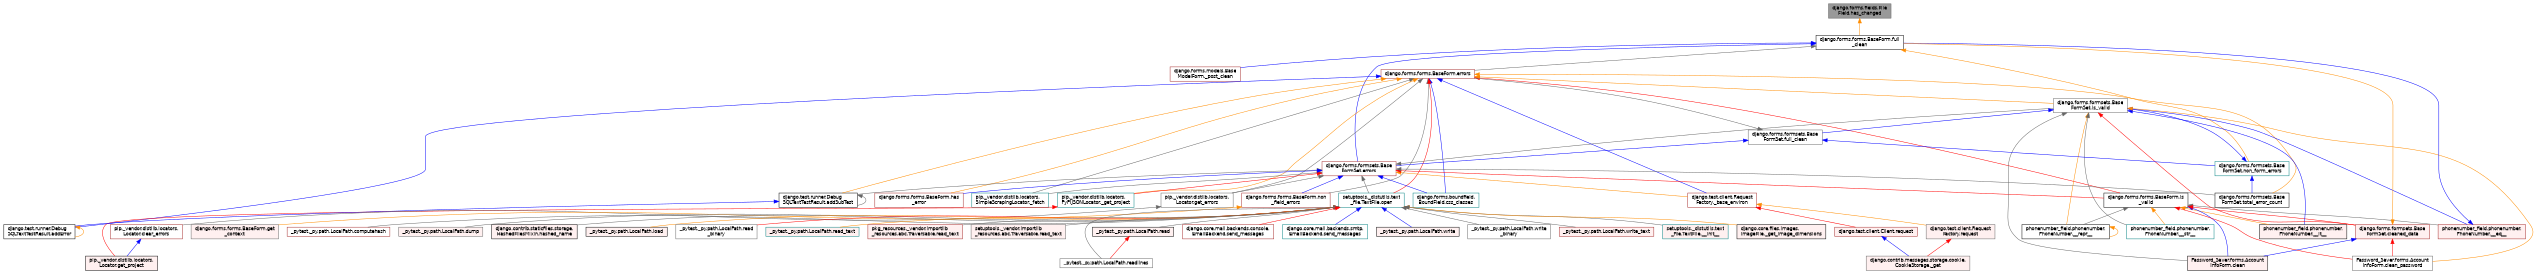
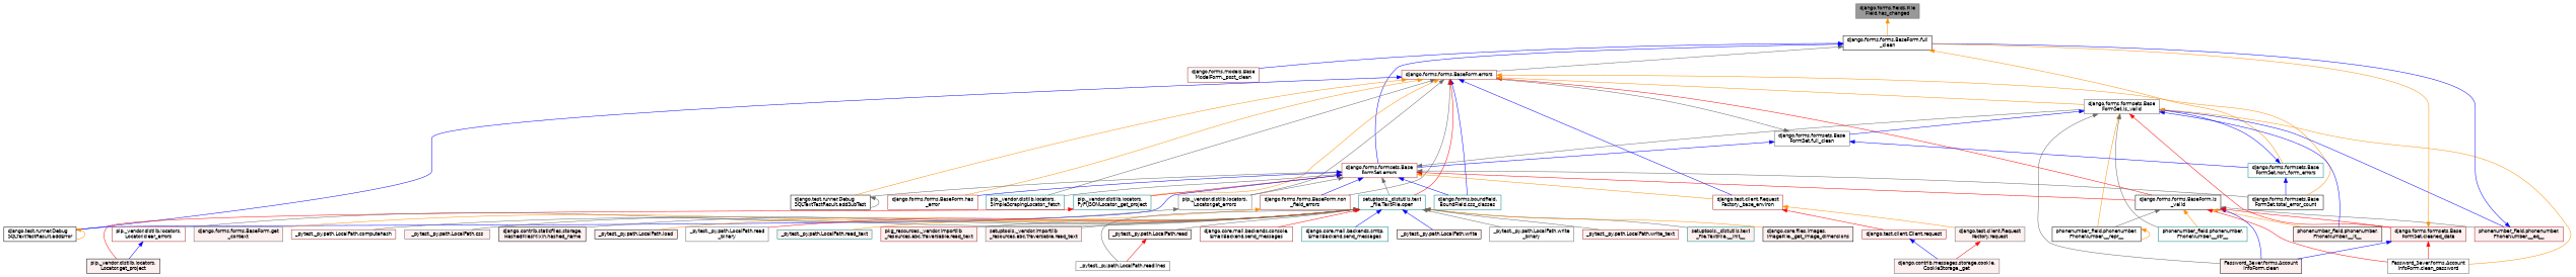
  digraph {
    rankdir=TB
    node [color=black fillcolor=white fontname=Helvetica fontsize=10 shape=box style=filled]
    edge [color=gray40 dir=back fontname=Helvetica fontsize=10 labelfontname=Helvetica labelfontsize=10 style=solid]
    n1 [color=gray40 fillcolor=grey60 fontcolor=black height=0.2 label="django.forms.fields.File\lField.has_changed" width=0.4]
    n2 [height=0.2 label="django.forms.forms.BaseForm.full\l_clean" width=0.4]
    n3 [color=brown height=0.2 label="django.forms.models.Base\lModelForm._post_clean" width=0.4]
    n4 [color=brown height=0.2 label="django.forms.forms.BaseForm.errors" width=0.4]
    n5 [color=brown height=0.2 label="django.forms.formsets.Base\lFormSet.errors" width=0.4]
    n6 [color=teal height=0.2 label="django.forms.formsets.Base\lFormSet.non_form_errors" width=0.4]
    n7 [color=brown height=0.2 label="django.test.client.Request\lFactory._base_environ" width=0.4]
    n8 [color=teal height=0.2 label="pip._vendor.distlib.locators.\lSimpleScrapingLocator._fetch" width=0.4]
    n9 [color=teal height=0.2 label="pip._vendor.distlib.locators.\lPyPIJSONLocator._get_project" width=0.4]
    n10 [height=0.2 label="django.test.runner.Debug\lSQLTextTestResult.addError" width=0.4]
    n11 [height=0.2 label="django.test.runner.Debug\lSQLTextTestResult.addSubTest" width=0.4]
    n12 [color=teal height=0.2 label="django.forms.boundfield.\lBoundField.css_classes" width=0.4]
    n13 [color=gray40 height=0.2 label="pip._vendor.distlib.locators.\lLocator.get_errors" width=0.4]
    n14 [color=brown height=0.2 label="django.forms.forms.BaseForm.has\l_error" width=0.4]
    n15 [height=0.2 label="django.forms.forms.BaseForm.is\l_valid" width=0.4]
    n16 [color=gray40 height=0.2 label="django.forms.formsets.Base\lFormSet.is_valid" width=0.4]
    n17 [color=brown height=0.2 label="django.forms.forms.BaseForm.non\l_field_errors" width=0.4]
    n18 [color=teal height=0.2 label="setuptools._distutils.text\l_file.TextFile.open" width=0.4]
    n19 [height=0.2 label="django.forms.formsets.Base\lFormSet.total_error_count" width=0.4]
    n20 [color=brown fillcolor="#FFF0F0" height=0.2 label="django.test.client.Client.request" width=0.4]
    n21 [color=gray40 fillcolor="#FFF0F0" height=0.2 label="django.test.client.Request\lFactory.request" width=0.4]
    n22 [fillcolor="#FFF0F0" height=0.2 label="pip._vendor.distlib.locators.\lLocator.get_project" width=0.4]
    n23 [color=brown height=0.2 label="pip._vendor.distlib.locators.\lLocator.clear_errors" width=0.4]
    n24 [color=brown fillcolor="#FFF0F0" height=0.2 label="phonenumber_field.phonenumber.\lPhoneNumber.__eq__" width=0.4]
    n25 [fillcolor="#FFF0F0" height=0.2 label="phonenumber_field.phonenumber.\lPhoneNumber.__lt__" width=0.4]
    n26 [height=0.2 label="phonenumber_field.phonenumber.\lPhoneNumber.__repr__" width=0.4]
    n27 [color=teal height=0.2 label="phonenumber_field.phonenumber.\lPhoneNumber.__str__" width=0.4]
    n28 [fillcolor="#FFF0F0" height=0.2 label="Password_Saver.forms.Account\lInfoForm.clean" width=0.4]
    n29 [color=gray40 height=0.2 label="Password_Saver.forms.Account\lInfoForm.clean_password" width=0.4]
    n30 [color=brown fillcolor="#FFF0F0" height=0.2 label="django.forms.formsets.Base\lFormSet.cleaned_data" width=0.4]
    n31 [color=gray40 height=0.2 label="django.forms.formsets.Base\lFormSet.full_clean" width=0.4]
    n32 [color=gray40 fillcolor="#FFF0F0" height=0.2 label="django.forms.forms.BaseForm.get\l_context" width=0.4]
    n33 [color=teal fillcolor="#FFF0F0" height=0.2 label="setuptools._distutils.text\l_file.TextFile.__init__" width=0.4]
    n34 [fillcolor="#FFF0F0" height=0.2 label="django.core.files.images.\lImageFile._get_image_dimensions" width=0.4]
    n35 [color=brown height=0.2 label="_pytest._py.path.LocalPath.computehash" width=0.4]
-   n36 [color=gray40 fillcolor="#FFF0F0" height=0.2 label="_pytest._py.path.LocalPath.dump" width=0.4]
+   n36 [color=gray40 fillcolor="#FFF0F0" height=0.2 label="_pytest._py.path.LocalPath.css" width=0.4]
    n37 [fillcolor="#FFF0F0" height=0.2 label="django.contrib.staticfiles.storage.\lHashedFilesMixin.hashed_name" width=0.4]
    n38 [fillcolor="#FFF0F0" height=0.2 label="_pytest._py.path.LocalPath.load" width=0.4]
    n39 [fillcolor="#FFF0F0" height=0.2 label="_pytest._py.path.LocalPath.read" width=0.4]
    n40 [color=gray40 height=0.2 label="_pytest._py.path.LocalPath.readlines" width=0.4]
    n41 [color=gray40 height=0.2 label="_pytest._py.path.LocalPath.read\l_binary" width=0.4]
    n42 [color=teal fillcolor="#FFF0F0" height=0.2 label="_pytest._py.path.LocalPath.read_text" width=0.4]
    n43 [color=brown fillcolor="#FFF0F0" height=0.2 label="pkg_resources._vendor.importlib\l_resources.abc.Traversable.read_text" width=0.4]
    n44 [color=gray40 fillcolor="#FFF0F0" height=0.2 label="setuptools._vendor.importlib\l_resources.abc.Traversable.read_text" width=0.4]
    n45 [color=brown height=0.2 label="django.core.mail.backends.console.\lEmailBackend.send_messages" width=0.4]
    n46 [color=teal height=0.2 label="django.core.mail.backends.smtp.\lEmailBackend.send_messages" width=0.4]
    n47 [fillcolor="#FFF0F0" height=0.2 label="_pytest._py.path.LocalPath.write" width=0.4]
    n48 [color=gray40 height=0.2 label="_pytest._py.path.LocalPath.write\l_binary" width=0.4]
    n49 [color=brown fillcolor="#FFF0F0" height=0.2 label="_pytest._py.path.LocalPath.write_text" width=0.4]
    n50 [color=gray40 fillcolor="#FFF0F0" height=0.2 label="django.contrib.messages.storage.cookie.\lCookieStorage._get" width=0.4]
    n1 -> n2 [color=darkorange]
    n2 -> n3 [color=blue]
    n2 -> n4
    n2 -> n5 [color=blue]
    n2 -> n6 [color=darkorange]
    n4 -> n7 [color=blue]
    n4 -> n8
    n4 -> n9 [color=darkorange]
    n4 -> n10 [color=blue]
    n4 -> n11 [color=darkorange]
    n4 -> n12 [color=blue]
    n4 -> n13
    n4 -> n14 [color=darkorange]
    n4 -> n15 [color=red]
    n4 -> n16 [color=darkorange]
    n4 -> n17
    n4 -> n18 [color=red]
    n4 -> n19 [color=darkorange]
    n5 -> n7 [color=darkorange]
    n5 -> n8
    n5 -> n9 [color=red]
-   n11 -> n10 [color=blue]
+   n5 -> n10 [color=blue]
    n5 -> n11
    n5 -> n12 [color=blue]
    n5 -> n13
    n5 -> n14 [color=blue]
    n5 -> n15 [color=red]
    n5 -> n16
    n5 -> n17 [color=blue]
    n5 -> n18
    n5 -> n19
    n6 -> n16 [color=blue]
    n6 -> n19 [color=blue]
    n7 -> n20 [color=red]
    n7 -> n21 [color=darkorange]
    n9 -> n22 [color=red]
    n10 -> n10 [color=darkorange]
    n11 -> n11
    n13 -> n23
    n15 -> n24
    n15 -> n25 [color=darkorange]
    n15 -> n26
    n15 -> n27 [color=darkorange]
    n15 -> n28 [color=blue]
    n15 -> n29 [color=red]
    n15 -> n30 [color=red]
    n16 -> n24 [color=blue]
    n16 -> n25 [color=blue]
    n16 -> n26 [color=darkorange]
    n16 -> n27
    n16 -> n28
    n16 -> n29 [color=darkorange]
    n16 -> n30 [color=red]
    n16 -> n31 [color=blue]
    n17 -> n32 [color=darkorange]
    n18 -> n33
    n18 -> n34 [color=darkorange]
    n18 -> n35
    n18 -> n36
    n18 -> n37
    n18 -> n38 [color=darkorange]
    n18 -> n39
    n18 -> n40
    n18 -> n41 [color=red]
    n18 -> n42 [color=darkorange]
    n18 -> n43
    n18 -> n44
    n18 -> n45 [color=red]
    n18 -> n46 [color=blue]
    n18 -> n47 [color=blue]
    n18 -> n48
    n18 -> n49
    n20 -> n50 [color=blue]
    n21 -> n50 [color=red]
    n23 -> n22 [color=blue]
    n24 -> n2 [color=blue]
    n26 -> n26 [color=darkorange]
    n30 -> n2 [color=darkorange]
    n30 -> n28 [color=blue]
    n30 -> n29 [color=red]
    n31 -> n4
    n31 -> n5 [color=blue]
    n31 -> n6 [color=blue]
    n39 -> n40 [color=red]
  }
